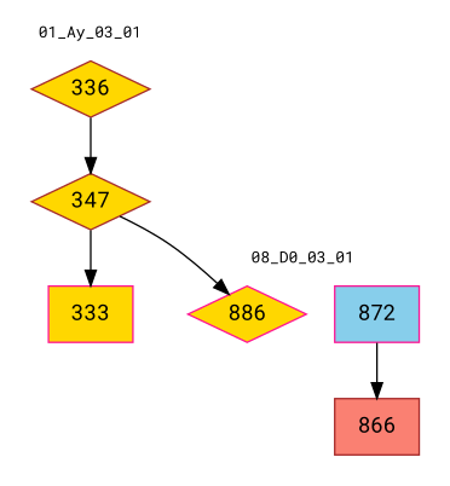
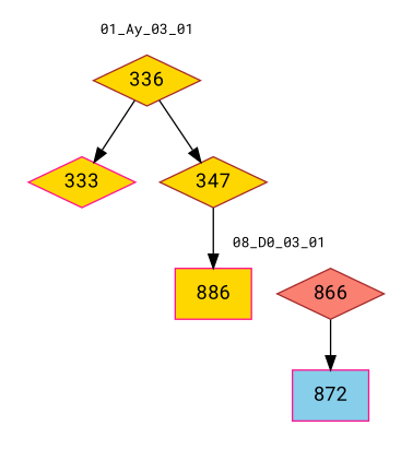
  digraph {
    fontname="Roboto Mono"
    node [color=brown fillcolor=gold fontname="Roboto Mono" shape=diamond style=filled]
    edge [color=black fontname="Roboto Mono"]
    n1 [label=336]
-   n2 [color=deeppink label=333 shape=box]
+   n2 [color=deeppink label=333]
    n3 [label=347]
    n4 [color=deeppink fillcolor=skyblue label=872 shape=box]
-   n5 [fillcolor=salmon label=866 shape=box]
-   n6 [color=deeppink label=886]
+   n5 [fillcolor=salmon label=866]
+   n6 [color=deeppink label=886 shape=box]
    subgraph cluster_1 {
      color=white
      fontsize=10
      label="01_Ay_03_01"
      n1
      n2
      n3
    }
    subgraph cluster_2 {
      color=white
      fontsize=10
      label="08_D0_03_01"
      n4
      n5
      n6
    }
-   n3 -> n2
+   n1 -> n2
    n1 -> n3
    n3 -> n6
-   n4 -> n5
+   n5 -> n4
  }
